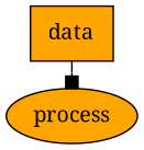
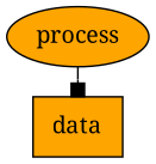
  digraph {
    rankdir=LR
    fontname="Noto Serif"
    node [fillcolor=orange style=filled fontname="Noto Serif"]
    n1 [label=data shape=box]
    n2 [label=process shape=ellipse]
    subgraph sub_1 {
      rank=same
      n1
      n2
    }
-   n1 -> n2 [arrowhead=box fontname="Noto Serif"]
+   n2 -> n1 [arrowhead=box fontname="Noto Serif"]
  }
